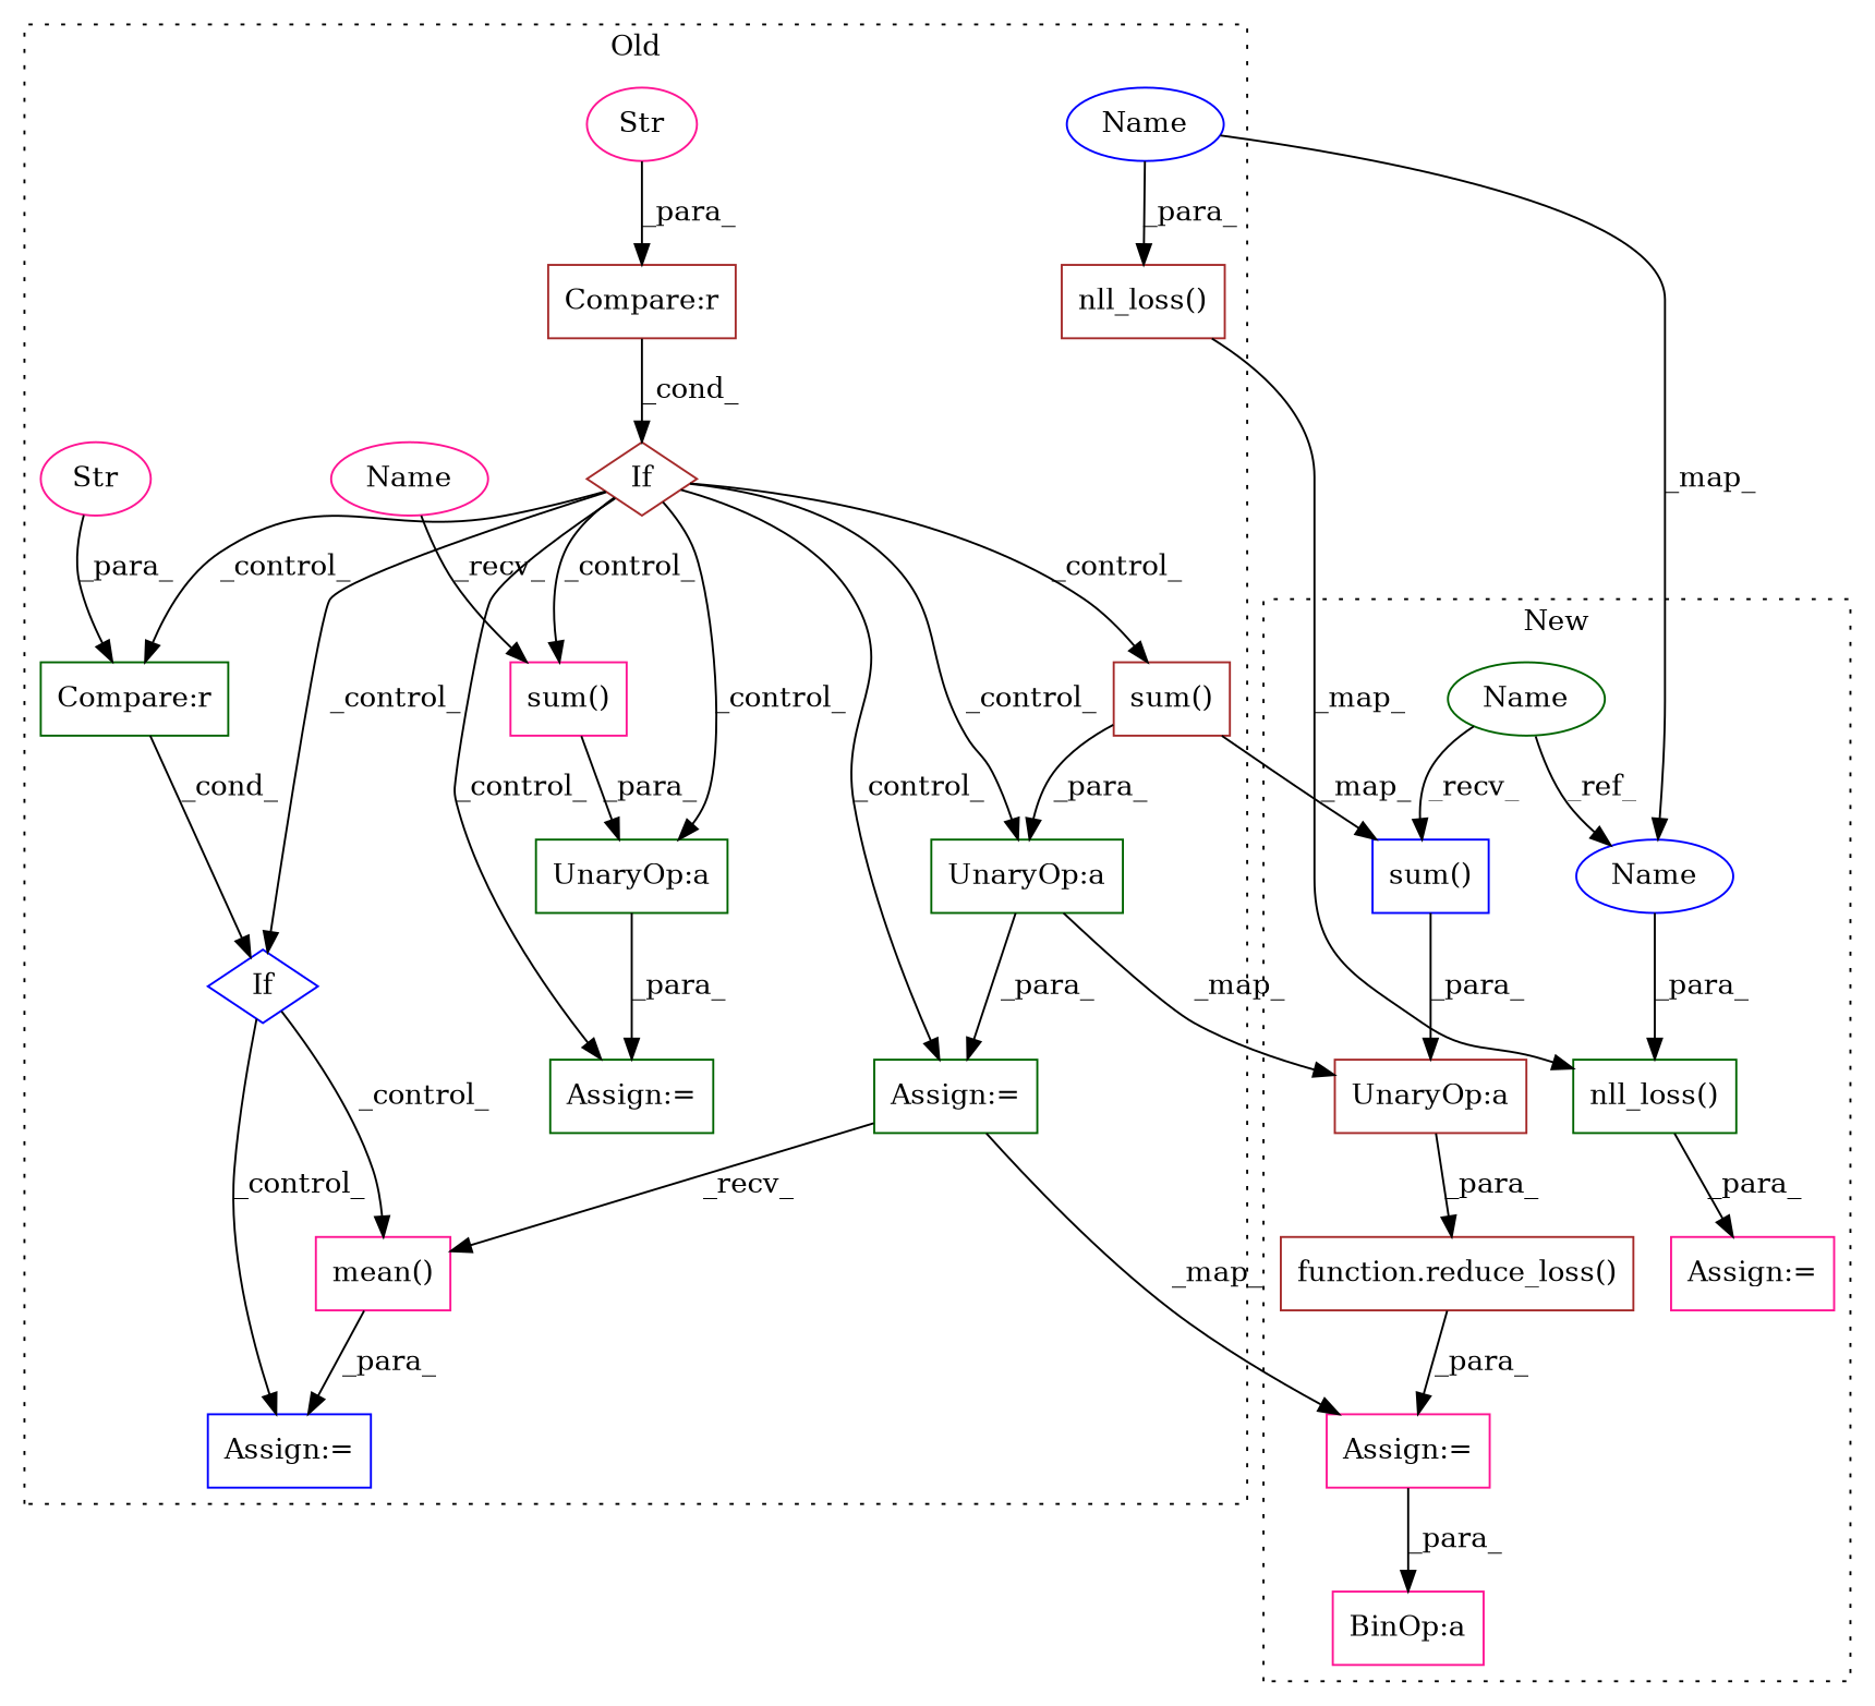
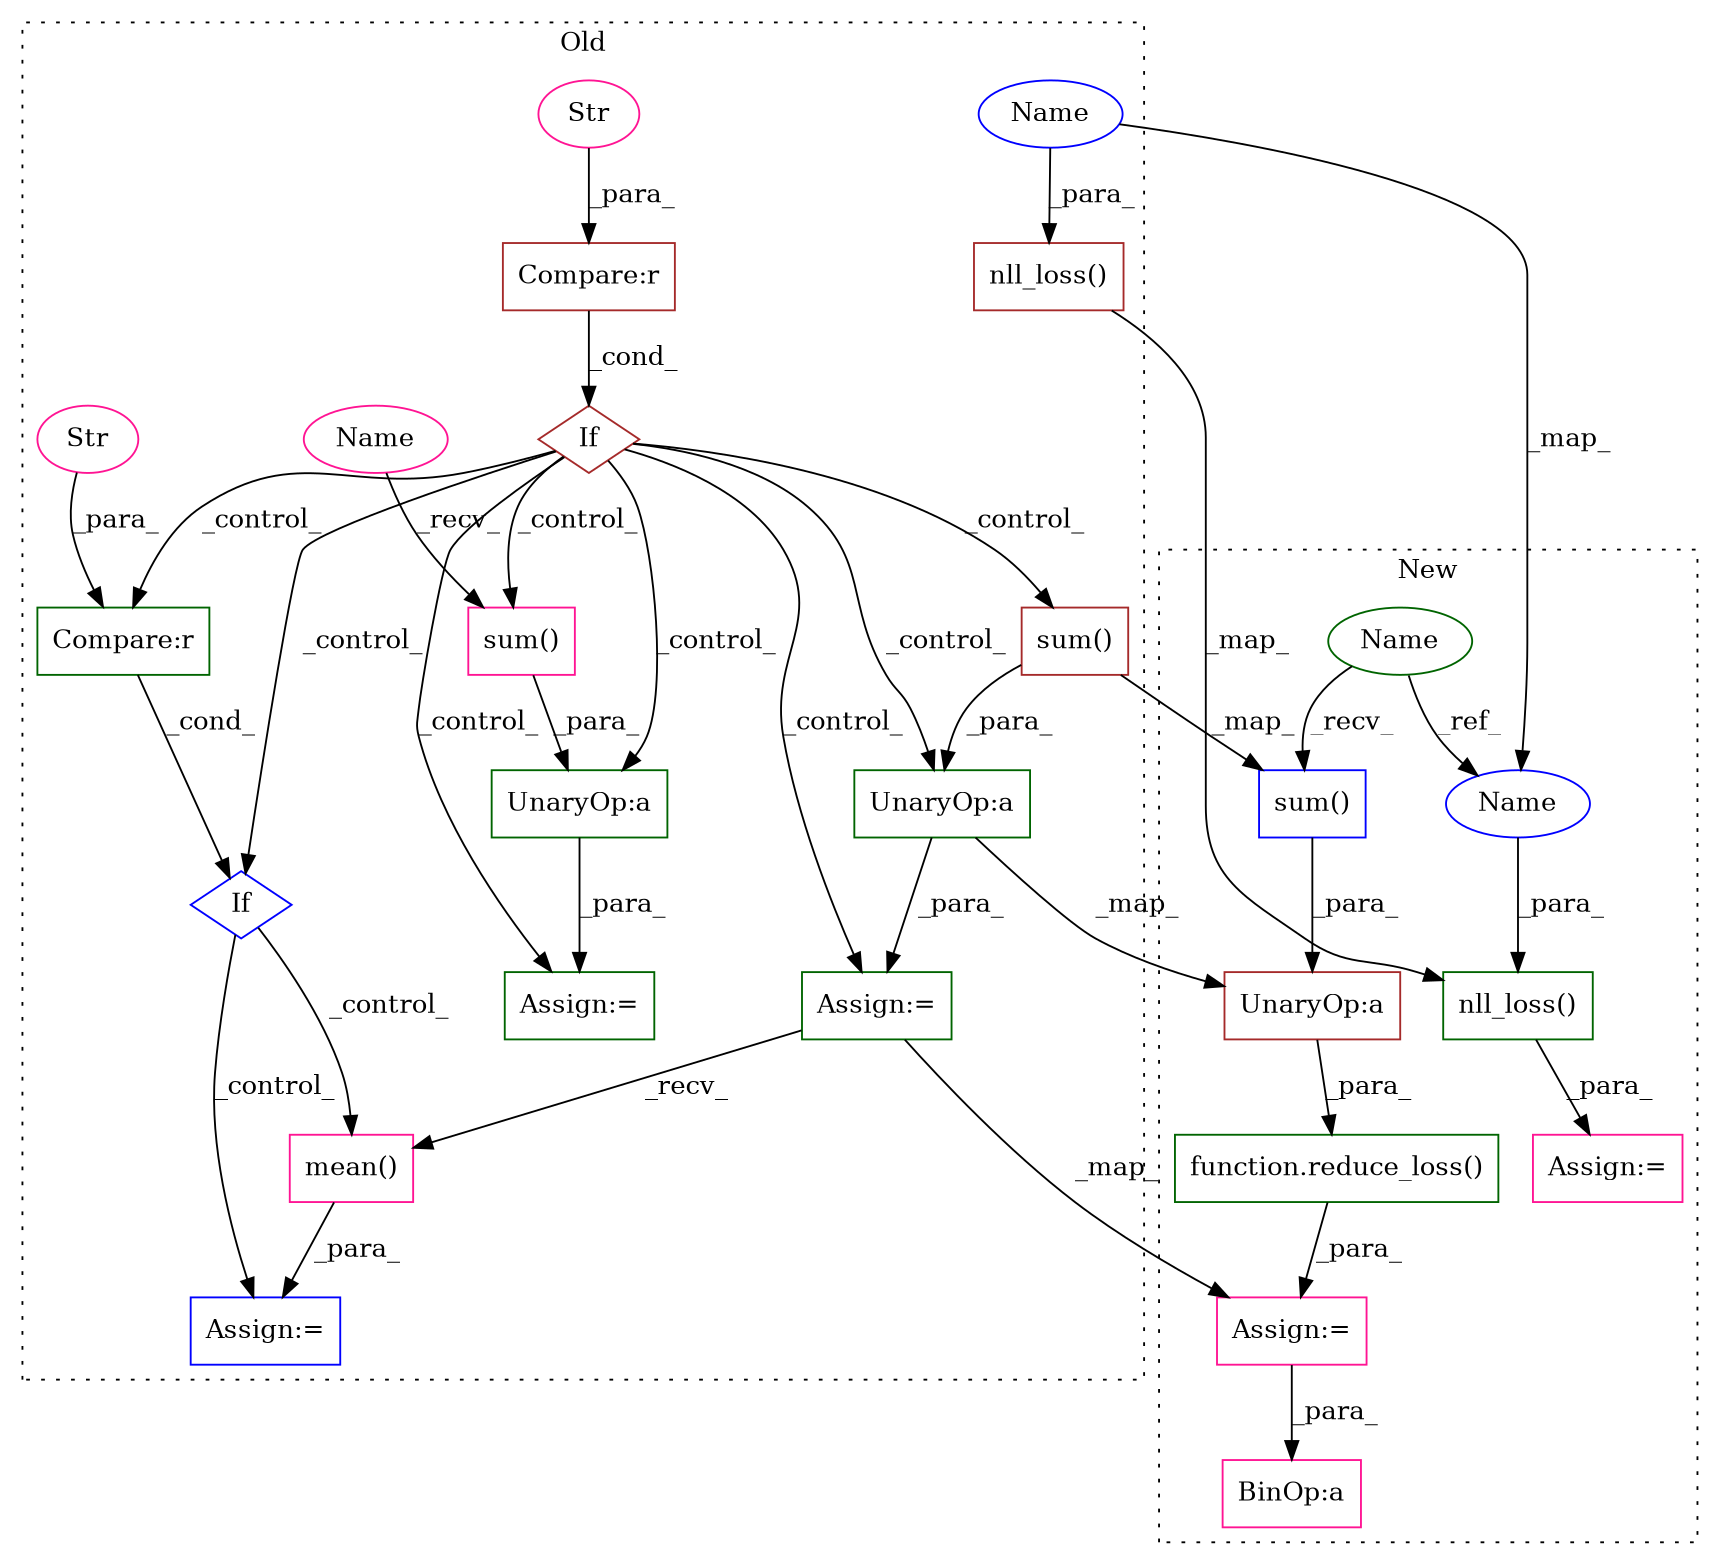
  digraph {
    node [a=75 l=3 s=496 shape=box color=deeppink]
    n1 [l="11,27" label="nll_loss()" s="690,718" color=brown]
    n2 [l=21 label="sum()" s=546 color=brown]
    n3 [a=61 l=22 label="UnaryOp:a" s=545 color=darkgreen]
    n4 [a=68 label="Assign:=" s=542 color=darkgreen]
    n5 [a=96 l="3,14" label=If s="450,474" shape=diamond color=brown]
    n6 [a=61 l=16 label="UnaryOp:a" s=495 color=darkgreen]
    n7 [a=96 l="3,18" label=If s="580,605" shape=diamond color=blue]
    n8 [a=40 l=22 label="Compare:r" s=583 color=darkgreen]
    n9 [a=66 l=6 label=Str s=599 shape=ellipse]
    n10 [a=40 l=21 label="Compare:r" s=453 color=brown]
    n11 [a=66 l=5 label=Str s=469 shape=ellipse]
    n12 [l=15 label="sum()"]
    n13 [l=11 label="mean()" s=630]
    n14 [a=68 label="Assign:=" s=627 color=blue]
    n15 [a=68 label="Assign:=" s=492 color=darkgreen]
    n16 [a=87 l=9 label=Name shape=ellipse]
    n17 [a=87 l=9 label=Name s=701 shape=ellipse color=blue]
    n18 [l="11,27" label="nll_loss()" s="1814,1842" color=darkgreen]
    n19 [a=87 l=9 label=Name s=1691 shape=ellipse color=darkgreen]
    n20 [l=21 label="sum()" s=1761 color=blue]
    n21 [a=61 l=22 label="UnaryOp:a" s=1760 color=brown]
    n22 [a=68 label="Assign:=" s=1745]
-   n23 [l="12,1" label="function.reduce_loss()" s="1748,1798" color=brown]
+   n23 [l="12,1" label="function.reduce_loss()" s="1748,1798" color=darkgreen]
    n24 [a=82 l=1 label="BinOp:a" s=1953]
    n25 [a=68 label="Assign:=" s=1811]
    n26 [a=87 l=9 label=Name s=1825 shape=ellipse color=blue]
    subgraph cluster_1 {
      label=Old
      style=dotted
      n1
      n2
      n3
      n4
      n5
      n6
      n7
      n8
      n9
      n10
      n11
      n12
      n13
      n14
      n15
      n16
      n17
    }
    subgraph cluster_2 {
      label=New
      style=dotted
      n18
      n19
      n20
      n21
      n22
      n23
      n24
      n25
      n26
    }
    n1 -> n18 [label=_map_]
    n2 -> n3 [label=_para_]
    n2 -> n20 [label=_map_]
    n3 -> n4 [label=_para_]
    n3 -> n21 [label=_map_]
    n4 -> n13 [label=_recv_]
    n4 -> n22 [label=_map_]
    n5 -> n2 [label=_control_]
    n5 -> n3 [label=_control_]
    n5 -> n4 [label=_control_]
    n5 -> n6 [label=_control_]
    n5 -> n7 [label=_control_]
    n5 -> n8 [label=_control_]
    n5 -> n12 [label=_control_]
    n5 -> n15 [label=_control_]
    n6 -> n15 [label=_para_]
    n7 -> n13 [label=_control_]
    n7 -> n14 [label=_control_]
    n8 -> n7 [label=_cond_]
    n9 -> n8 [label=_para_]
    n10 -> n5 [label=_cond_]
    n11 -> n10 [label=_para_]
    n12 -> n6 [label=_para_]
    n13 -> n14 [label=_para_]
    n16 -> n12 [label=_recv_]
    n17 -> n1 [label=_para_]
    n17 -> n26 [label=_map_]
    n18 -> n25 [label=_para_]
    n19 -> n20 [label=_recv_]
    n19 -> n26 [label=_ref_]
    n20 -> n21 [label=_para_]
    n21 -> n23 [label=_para_]
    n22 -> n24 [label=_para_]
    n23 -> n22 [label=_para_]
    n26 -> n18 [label=_para_]
  }
